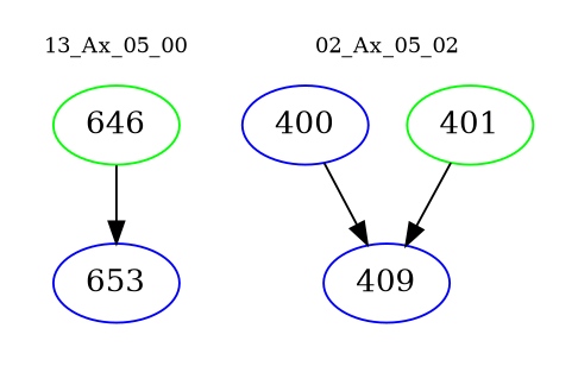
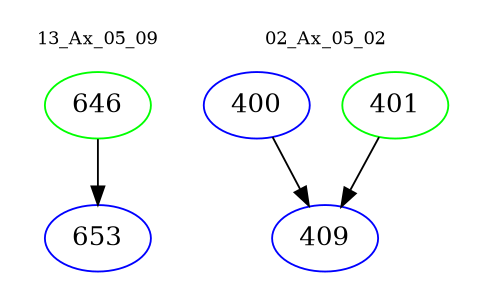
  digraph {
    node [color=blue]
    edge [color=black]
    n1 [color=green label=646]
    n2 [label=653]
    n3 [color=green label=401]
    n4 [label=400]
    n5 [label=409]
    subgraph cluster_1 {
      color=white
      fontsize=10
-     label="13_Ax_05_00"
+     label="13_Ax_05_09"
      n1
      n2
    }
    subgraph cluster_2 {
      color=white
      fontsize=10
      label="02_Ax_05_02"
      n3
      n4
      n5
    }
    n1 -> n2
    n3 -> n5
    n4 -> n5
  }
